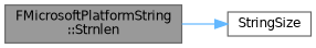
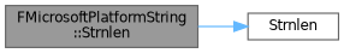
  digraph {
    rankdir=LR
    node [fontname=Helvetica fontsize=10 shape=box style=filled]
    n1 [color=gray40 fillcolor=grey60 fontcolor=black height=0.2 label="FMicrosoftPlatformString\l::Strnlen" width=0.4]
-   n2 [color=grey40 fillcolor=white height=0.2 label=StringSize width=0.4]
+   n2 [color=grey40 fillcolor=white height=0.2 label=Strnlen width=0.4]
    n1 -> n2 [color=steelblue1 fontname=Helvetica fontsize=10 labelfontname=Helvetica labelfontsize=10 style=solid]
  }
